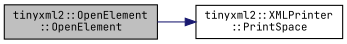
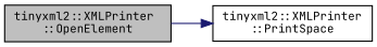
  digraph {
    rankdir=LR
    fontname="JetBrains Mono"
    node [color=black fontname="JetBrains Mono" fontsize=10 shape=record style=filled]
-   n1 [fillcolor=grey75 fontcolor=black height=0.2 label="tinyxml2::OpenElement\l::OpenElement" width=0.4]
+   n1 [fillcolor=grey75 fontcolor=black height=0.2 label="tinyxml2::XMLPrinter\l::OpenElement" width=0.4]
    n2 [fillcolor=white height=0.2 label="tinyxml2::XMLPrinter\l::PrintSpace" width=0.4]
    n1 -> n2 [color=midnightblue fontname="JetBrains Mono" fontsize=10 labelfontname=Helvetica labelfontsize=10 style=solid]
  }
